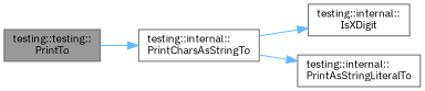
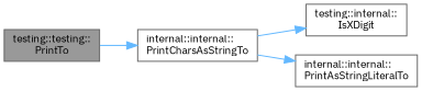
  digraph {
    fontname="IBM Plex Sans"
    rankdir=LR
    node [color=grey40 fillcolor=white fontname="IBM Plex Sans" fontsize=10 shape=box style=filled]
    edge [color=steelblue1 fontname="IBM Plex Sans" fontsize=10 labelfontname=Helvetica labelfontsize=10 style=solid]
    n1 [color=gray40 fillcolor=grey60 fontcolor=black height=0.2 label="testing::testing::\lPrintTo" width=0.4]
-   n2 [height=0.2 label="testing::internal::\lPrintCharsAsStringTo" width=0.4]
+   n2 [height=0.2 label="internal::internal::\lPrintCharsAsStringTo" width=0.4]
    n3 [height=0.2 label="testing::internal::\lIsXDigit" width=0.4]
-   n4 [height=0.2 label="testing::internal::\lPrintAsStringLiteralTo" width=0.4]
+   n4 [height=0.2 label="internal::internal::\lPrintAsStringLiteralTo" width=0.4]
    n1 -> n2
    n2 -> n3
    n2 -> n4
  }
